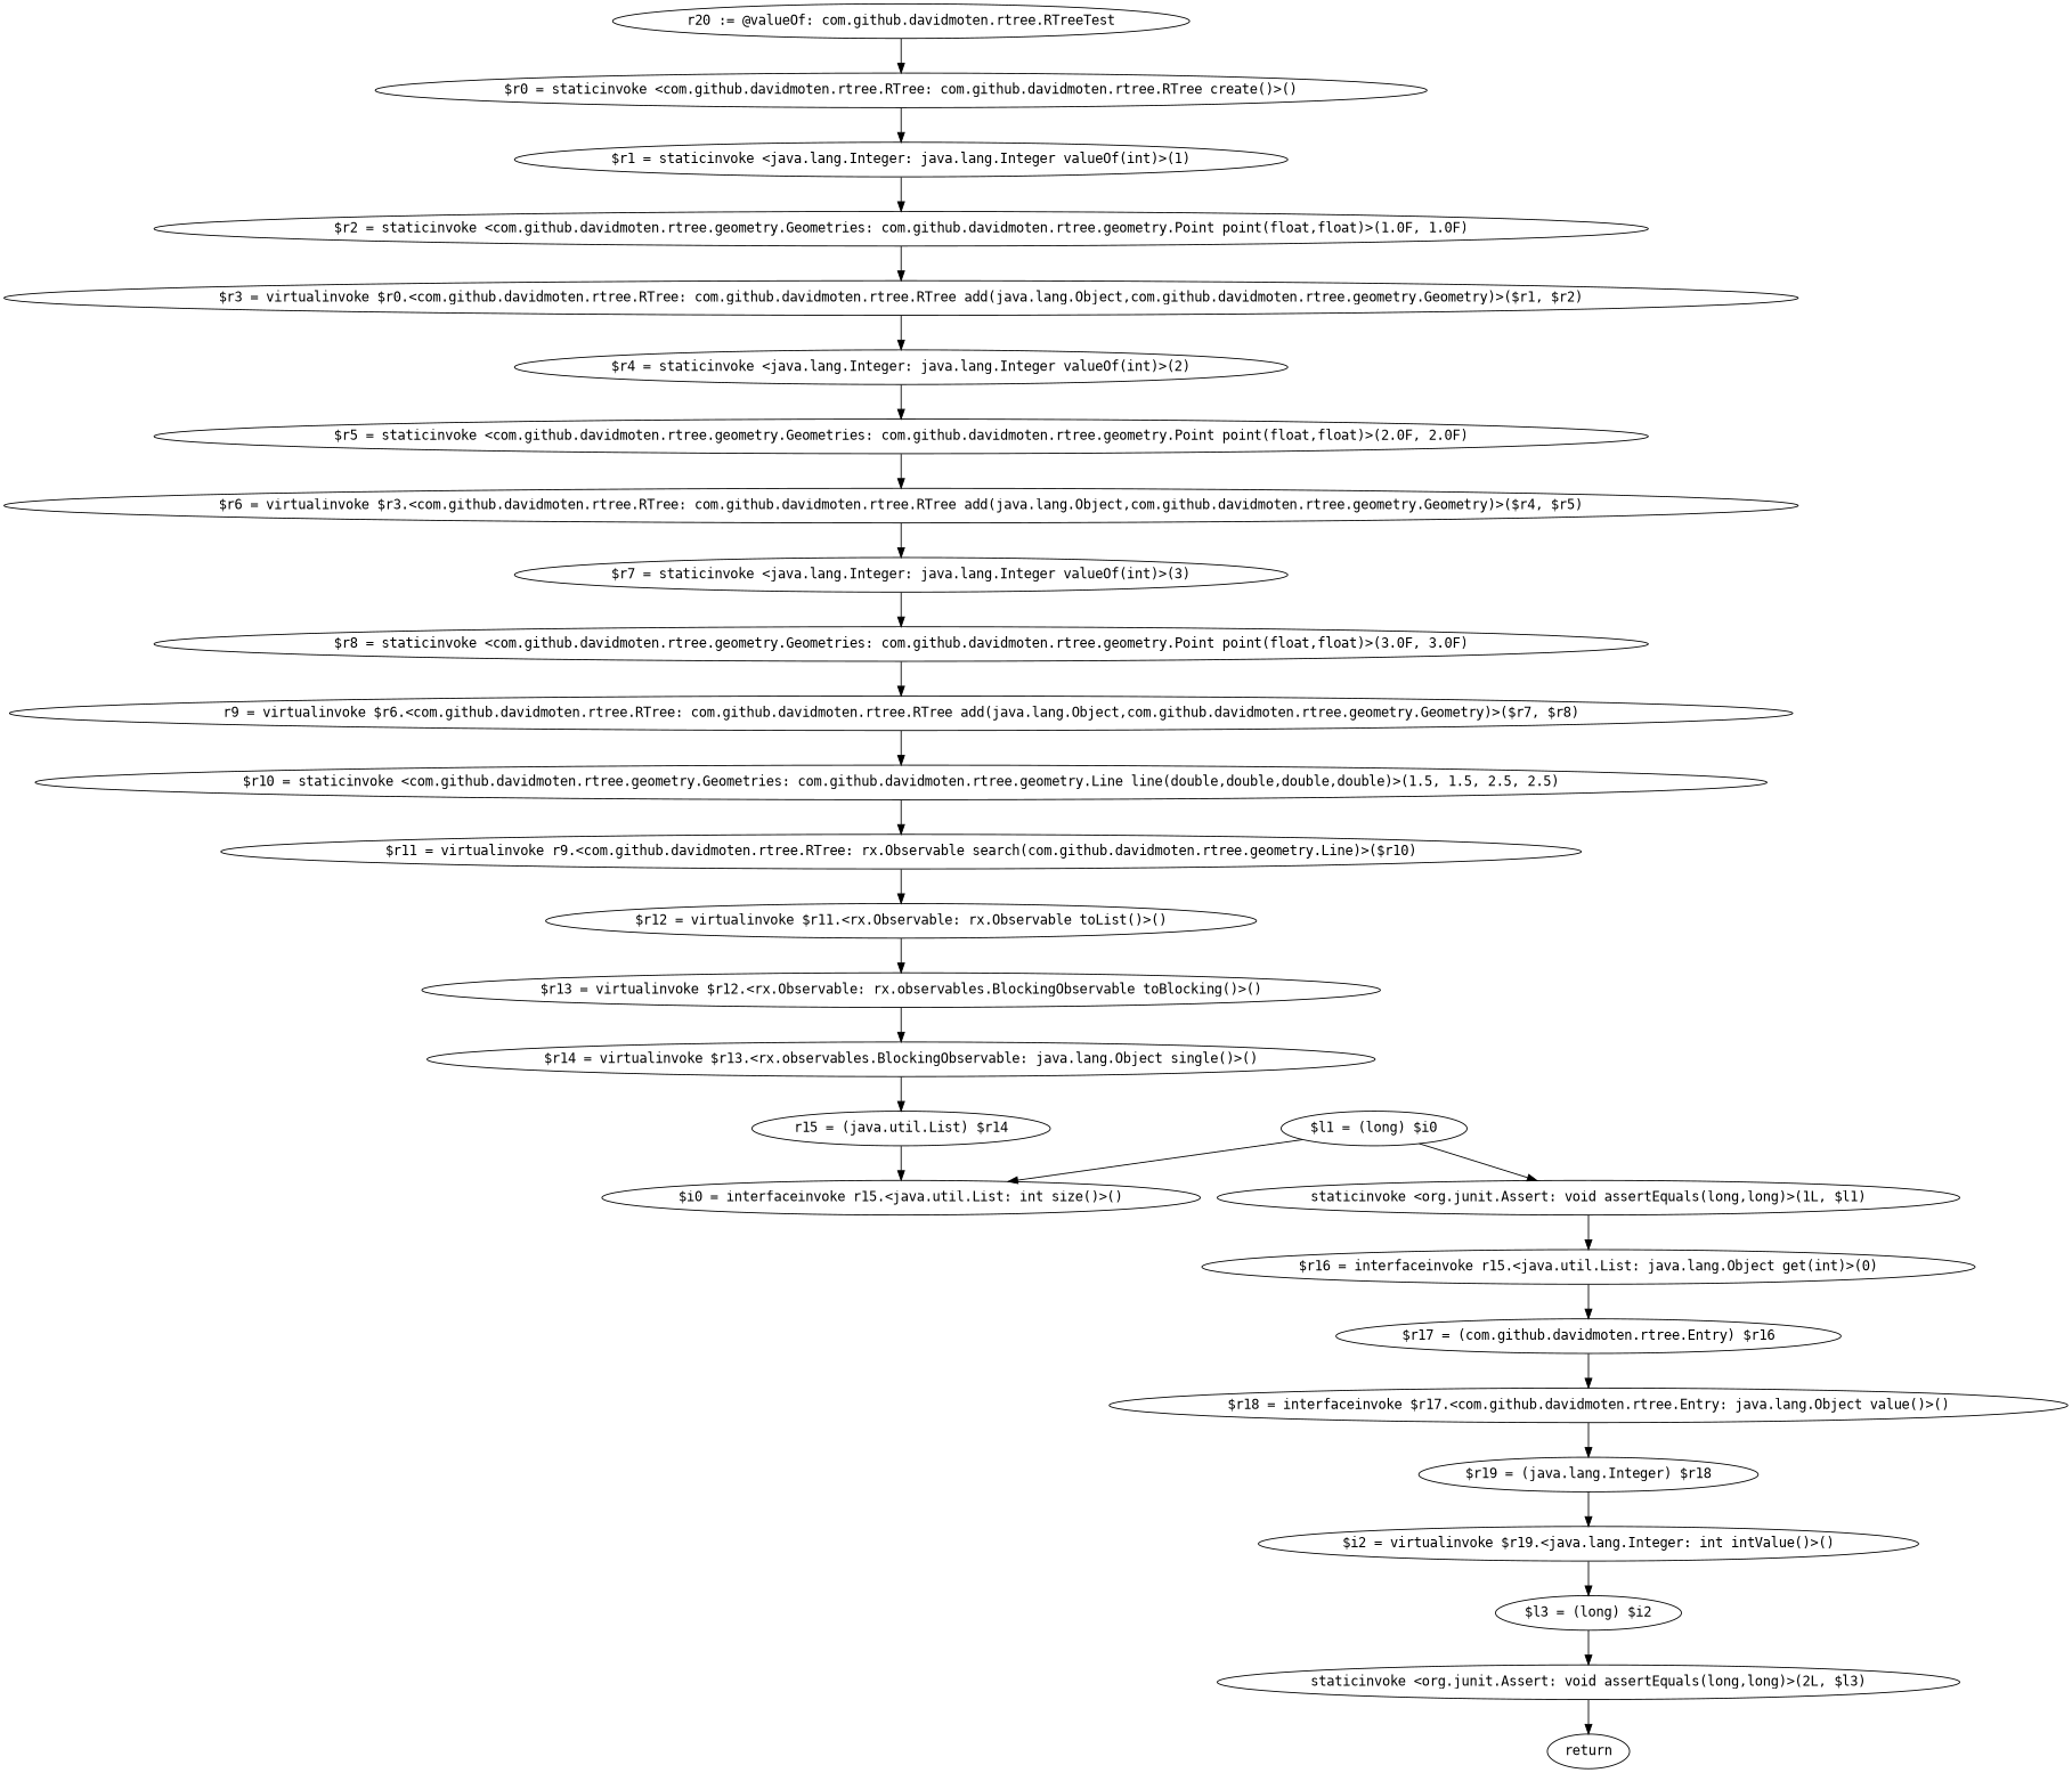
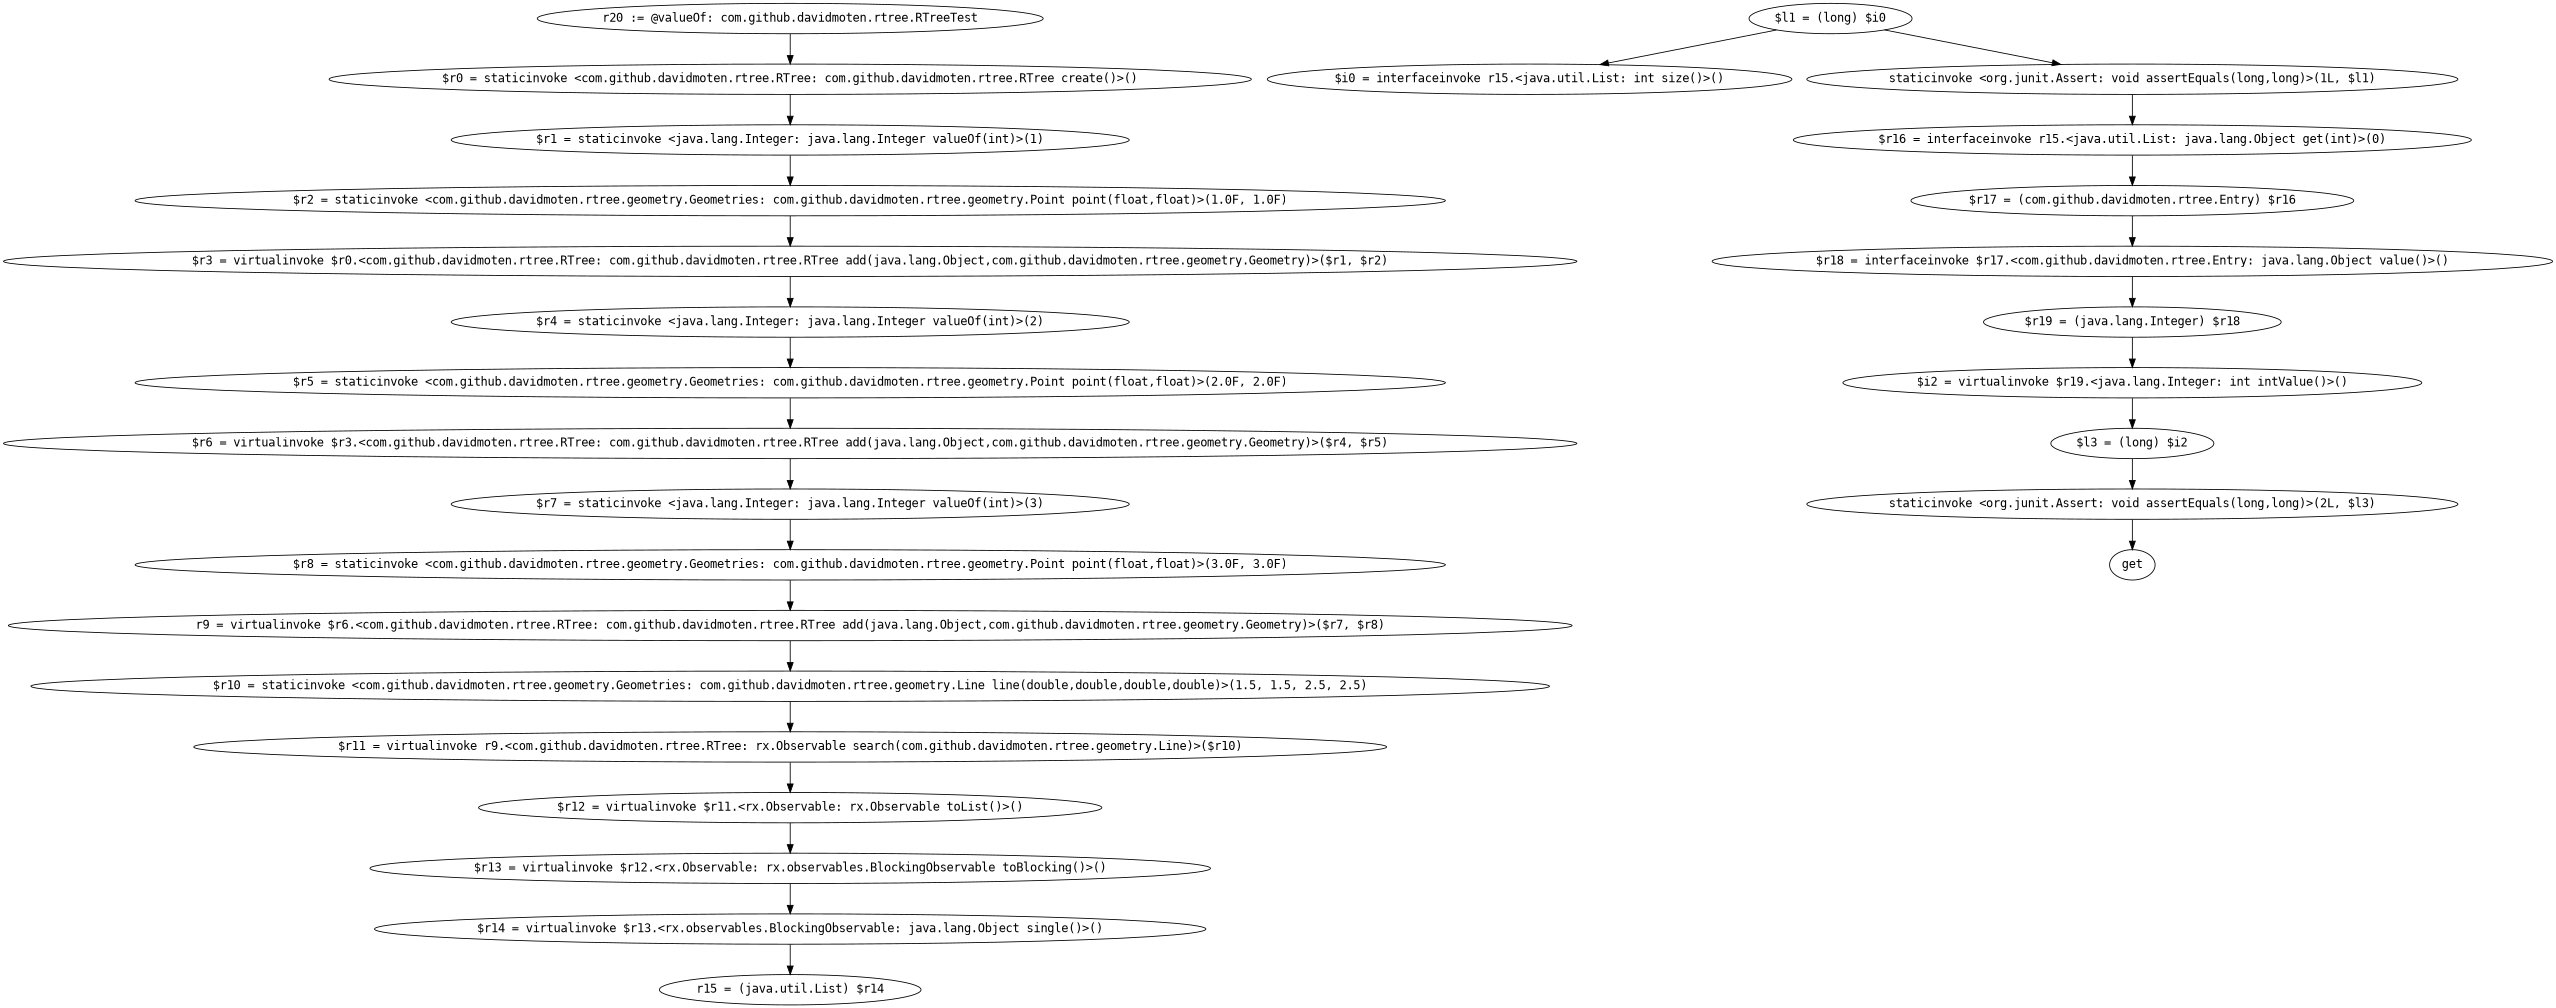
  digraph {
    fontname="DejaVu Sans Mono"
    node [fontname="DejaVu Sans Mono"]
    edge [fontname="DejaVu Sans Mono"]
    n1 [label="r20 := @valueOf: com.github.davidmoten.rtree.RTreeTest"]
    "$r0 = staticinvoke <com.github.davidmoten.rtree.RTree: com.github.davidmoten.rtree.RTree create()>()"
    "$r1 = staticinvoke <java.lang.Integer: java.lang.Integer valueOf(int)>(1)"
    "$r2 = staticinvoke <com.github.davidmoten.rtree.geometry.Geometries: com.github.davidmoten.rtree.geometry.Point point(float,float)>(1.0F, 1.0F)"
    "$r3 = virtualinvoke $r0.<com.github.davidmoten.rtree.RTree: com.github.davidmoten.rtree.RTree add(java.lang.Object,com.github.davidmoten.rtree.geometry.Geometry)>($r1, $r2)"
    "$r4 = staticinvoke <java.lang.Integer: java.lang.Integer valueOf(int)>(2)"
    "$r5 = staticinvoke <com.github.davidmoten.rtree.geometry.Geometries: com.github.davidmoten.rtree.geometry.Point point(float,float)>(2.0F, 2.0F)"
    "$r6 = virtualinvoke $r3.<com.github.davidmoten.rtree.RTree: com.github.davidmoten.rtree.RTree add(java.lang.Object,com.github.davidmoten.rtree.geometry.Geometry)>($r4, $r5)"
    "$r7 = staticinvoke <java.lang.Integer: java.lang.Integer valueOf(int)>(3)"
    "$r8 = staticinvoke <com.github.davidmoten.rtree.geometry.Geometries: com.github.davidmoten.rtree.geometry.Point point(float,float)>(3.0F, 3.0F)"
    "r9 = virtualinvoke $r6.<com.github.davidmoten.rtree.RTree: com.github.davidmoten.rtree.RTree add(java.lang.Object,com.github.davidmoten.rtree.geometry.Geometry)>($r7, $r8)"
    "$r10 = staticinvoke <com.github.davidmoten.rtree.geometry.Geometries: com.github.davidmoten.rtree.geometry.Line line(double,double,double,double)>(1.5, 1.5, 2.5, 2.5)"
    "$r11 = virtualinvoke r9.<com.github.davidmoten.rtree.RTree: rx.Observable search(com.github.davidmoten.rtree.geometry.Line)>($r10)"
    "$r12 = virtualinvoke $r11.<rx.Observable: rx.Observable toList()>()"
    "$r13 = virtualinvoke $r12.<rx.Observable: rx.observables.BlockingObservable toBlocking()>()"
    "$r14 = virtualinvoke $r13.<rx.observables.BlockingObservable: java.lang.Object single()>()"
    "r15 = (java.util.List) $r14"
    "$i0 = interfaceinvoke r15.<java.util.List: int size()>()"
    "$l1 = (long) $i0"
    "staticinvoke <org.junit.Assert: void assertEquals(long,long)>(1L, $l1)"
    "$r16 = interfaceinvoke r15.<java.util.List: java.lang.Object get(int)>(0)"
    "$r17 = (com.github.davidmoten.rtree.Entry) $r16"
    "$r18 = interfaceinvoke $r17.<com.github.davidmoten.rtree.Entry: java.lang.Object value()>()"
    "$r19 = (java.lang.Integer) $r18"
    "$i2 = virtualinvoke $r19.<java.lang.Integer: int intValue()>()"
    "$l3 = (long) $i2"
    "staticinvoke <org.junit.Assert: void assertEquals(long,long)>(2L, $l3)"
-   return
+   return [label=get]
    n1 -> "$r0 = staticinvoke <com.github.davidmoten.rtree.RTree: com.github.davidmoten.rtree.RTree create()>()"
    "$r0 = staticinvoke <com.github.davidmoten.rtree.RTree: com.github.davidmoten.rtree.RTree create()>()" -> "$r1 = staticinvoke <java.lang.Integer: java.lang.Integer valueOf(int)>(1)"
    "$r1 = staticinvoke <java.lang.Integer: java.lang.Integer valueOf(int)>(1)" -> "$r2 = staticinvoke <com.github.davidmoten.rtree.geometry.Geometries: com.github.davidmoten.rtree.geometry.Point point(float,float)>(1.0F, 1.0F)"
    "$r2 = staticinvoke <com.github.davidmoten.rtree.geometry.Geometries: com.github.davidmoten.rtree.geometry.Point point(float,float)>(1.0F, 1.0F)" -> "$r3 = virtualinvoke $r0.<com.github.davidmoten.rtree.RTree: com.github.davidmoten.rtree.RTree add(java.lang.Object,com.github.davidmoten.rtree.geometry.Geometry)>($r1, $r2)"
    "$r3 = virtualinvoke $r0.<com.github.davidmoten.rtree.RTree: com.github.davidmoten.rtree.RTree add(java.lang.Object,com.github.davidmoten.rtree.geometry.Geometry)>($r1, $r2)" -> "$r4 = staticinvoke <java.lang.Integer: java.lang.Integer valueOf(int)>(2)"
    "$r4 = staticinvoke <java.lang.Integer: java.lang.Integer valueOf(int)>(2)" -> "$r5 = staticinvoke <com.github.davidmoten.rtree.geometry.Geometries: com.github.davidmoten.rtree.geometry.Point point(float,float)>(2.0F, 2.0F)"
    "$r5 = staticinvoke <com.github.davidmoten.rtree.geometry.Geometries: com.github.davidmoten.rtree.geometry.Point point(float,float)>(2.0F, 2.0F)" -> "$r6 = virtualinvoke $r3.<com.github.davidmoten.rtree.RTree: com.github.davidmoten.rtree.RTree add(java.lang.Object,com.github.davidmoten.rtree.geometry.Geometry)>($r4, $r5)"
    "$r6 = virtualinvoke $r3.<com.github.davidmoten.rtree.RTree: com.github.davidmoten.rtree.RTree add(java.lang.Object,com.github.davidmoten.rtree.geometry.Geometry)>($r4, $r5)" -> "$r7 = staticinvoke <java.lang.Integer: java.lang.Integer valueOf(int)>(3)"
    "$r7 = staticinvoke <java.lang.Integer: java.lang.Integer valueOf(int)>(3)" -> "$r8 = staticinvoke <com.github.davidmoten.rtree.geometry.Geometries: com.github.davidmoten.rtree.geometry.Point point(float,float)>(3.0F, 3.0F)"
    "$r8 = staticinvoke <com.github.davidmoten.rtree.geometry.Geometries: com.github.davidmoten.rtree.geometry.Point point(float,float)>(3.0F, 3.0F)" -> "r9 = virtualinvoke $r6.<com.github.davidmoten.rtree.RTree: com.github.davidmoten.rtree.RTree add(java.lang.Object,com.github.davidmoten.rtree.geometry.Geometry)>($r7, $r8)"
    "r9 = virtualinvoke $r6.<com.github.davidmoten.rtree.RTree: com.github.davidmoten.rtree.RTree add(java.lang.Object,com.github.davidmoten.rtree.geometry.Geometry)>($r7, $r8)" -> "$r10 = staticinvoke <com.github.davidmoten.rtree.geometry.Geometries: com.github.davidmoten.rtree.geometry.Line line(double,double,double,double)>(1.5, 1.5, 2.5, 2.5)"
    "$r10 = staticinvoke <com.github.davidmoten.rtree.geometry.Geometries: com.github.davidmoten.rtree.geometry.Line line(double,double,double,double)>(1.5, 1.5, 2.5, 2.5)" -> "$r11 = virtualinvoke r9.<com.github.davidmoten.rtree.RTree: rx.Observable search(com.github.davidmoten.rtree.geometry.Line)>($r10)"
    "$r11 = virtualinvoke r9.<com.github.davidmoten.rtree.RTree: rx.Observable search(com.github.davidmoten.rtree.geometry.Line)>($r10)" -> "$r12 = virtualinvoke $r11.<rx.Observable: rx.Observable toList()>()"
    "$r12 = virtualinvoke $r11.<rx.Observable: rx.Observable toList()>()" -> "$r13 = virtualinvoke $r12.<rx.Observable: rx.observables.BlockingObservable toBlocking()>()"
    "$r13 = virtualinvoke $r12.<rx.Observable: rx.observables.BlockingObservable toBlocking()>()" -> "$r14 = virtualinvoke $r13.<rx.observables.BlockingObservable: java.lang.Object single()>()"
    "$r14 = virtualinvoke $r13.<rx.observables.BlockingObservable: java.lang.Object single()>()" -> "r15 = (java.util.List) $r14"
-   "r15 = (java.util.List) $r14" -> "$i0 = interfaceinvoke r15.<java.util.List: int size()>()"
    "$l1 = (long) $i0" -> "$i0 = interfaceinvoke r15.<java.util.List: int size()>()"
    "$l1 = (long) $i0" -> "staticinvoke <org.junit.Assert: void assertEquals(long,long)>(1L, $l1)"
    "staticinvoke <org.junit.Assert: void assertEquals(long,long)>(1L, $l1)" -> "$r16 = interfaceinvoke r15.<java.util.List: java.lang.Object get(int)>(0)"
    "$r16 = interfaceinvoke r15.<java.util.List: java.lang.Object get(int)>(0)" -> "$r17 = (com.github.davidmoten.rtree.Entry) $r16"
    "$r17 = (com.github.davidmoten.rtree.Entry) $r16" -> "$r18 = interfaceinvoke $r17.<com.github.davidmoten.rtree.Entry: java.lang.Object value()>()"
    "$r18 = interfaceinvoke $r17.<com.github.davidmoten.rtree.Entry: java.lang.Object value()>()" -> "$r19 = (java.lang.Integer) $r18"
    "$r19 = (java.lang.Integer) $r18" -> "$i2 = virtualinvoke $r19.<java.lang.Integer: int intValue()>()"
    "$i2 = virtualinvoke $r19.<java.lang.Integer: int intValue()>()" -> "$l3 = (long) $i2"
    "$l3 = (long) $i2" -> "staticinvoke <org.junit.Assert: void assertEquals(long,long)>(2L, $l3)"
    "staticinvoke <org.junit.Assert: void assertEquals(long,long)>(2L, $l3)" -> return
  }
